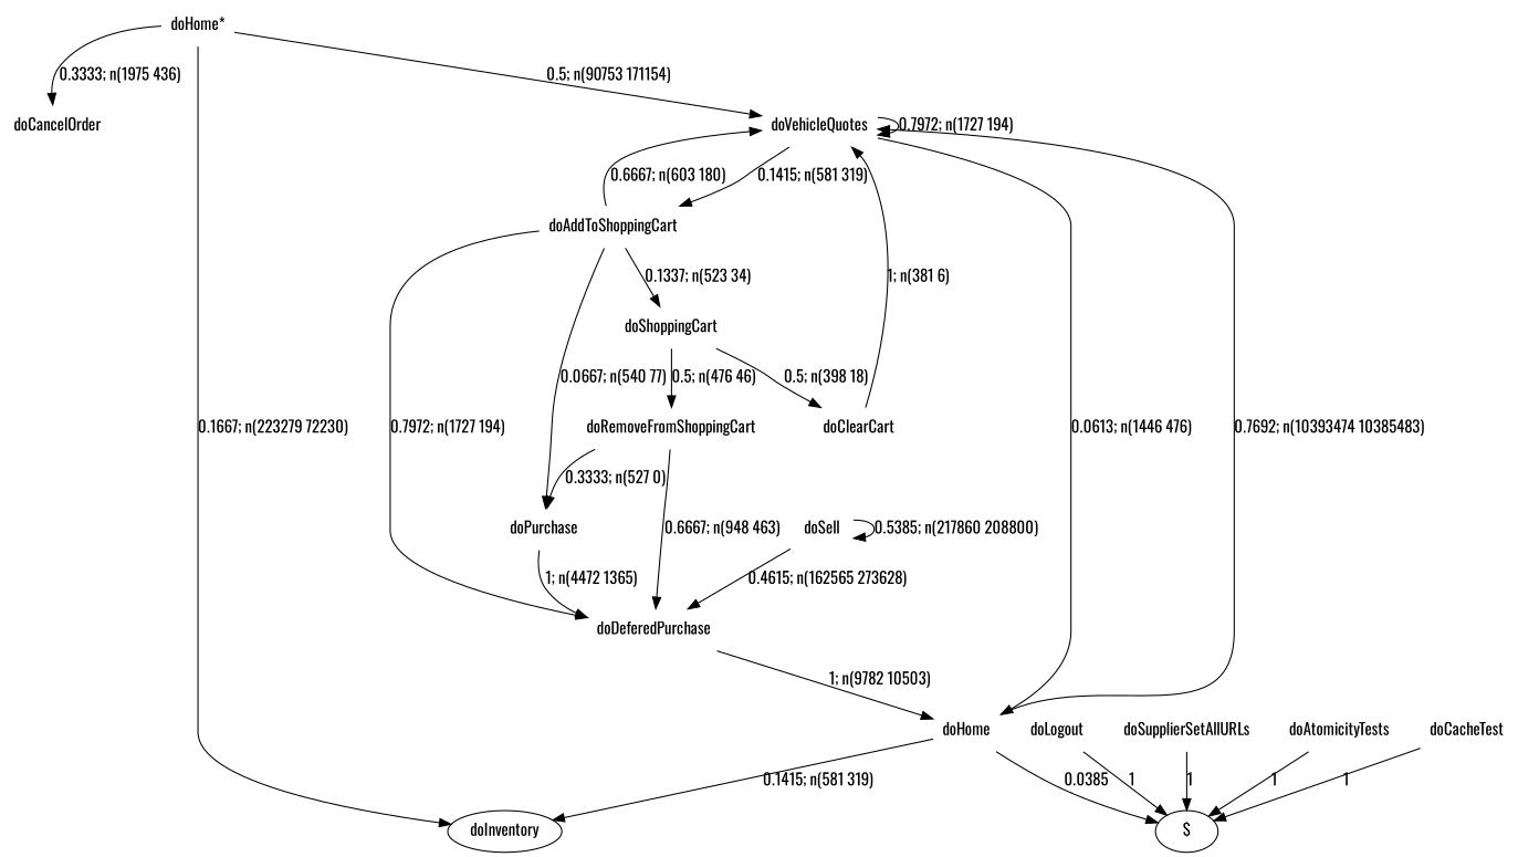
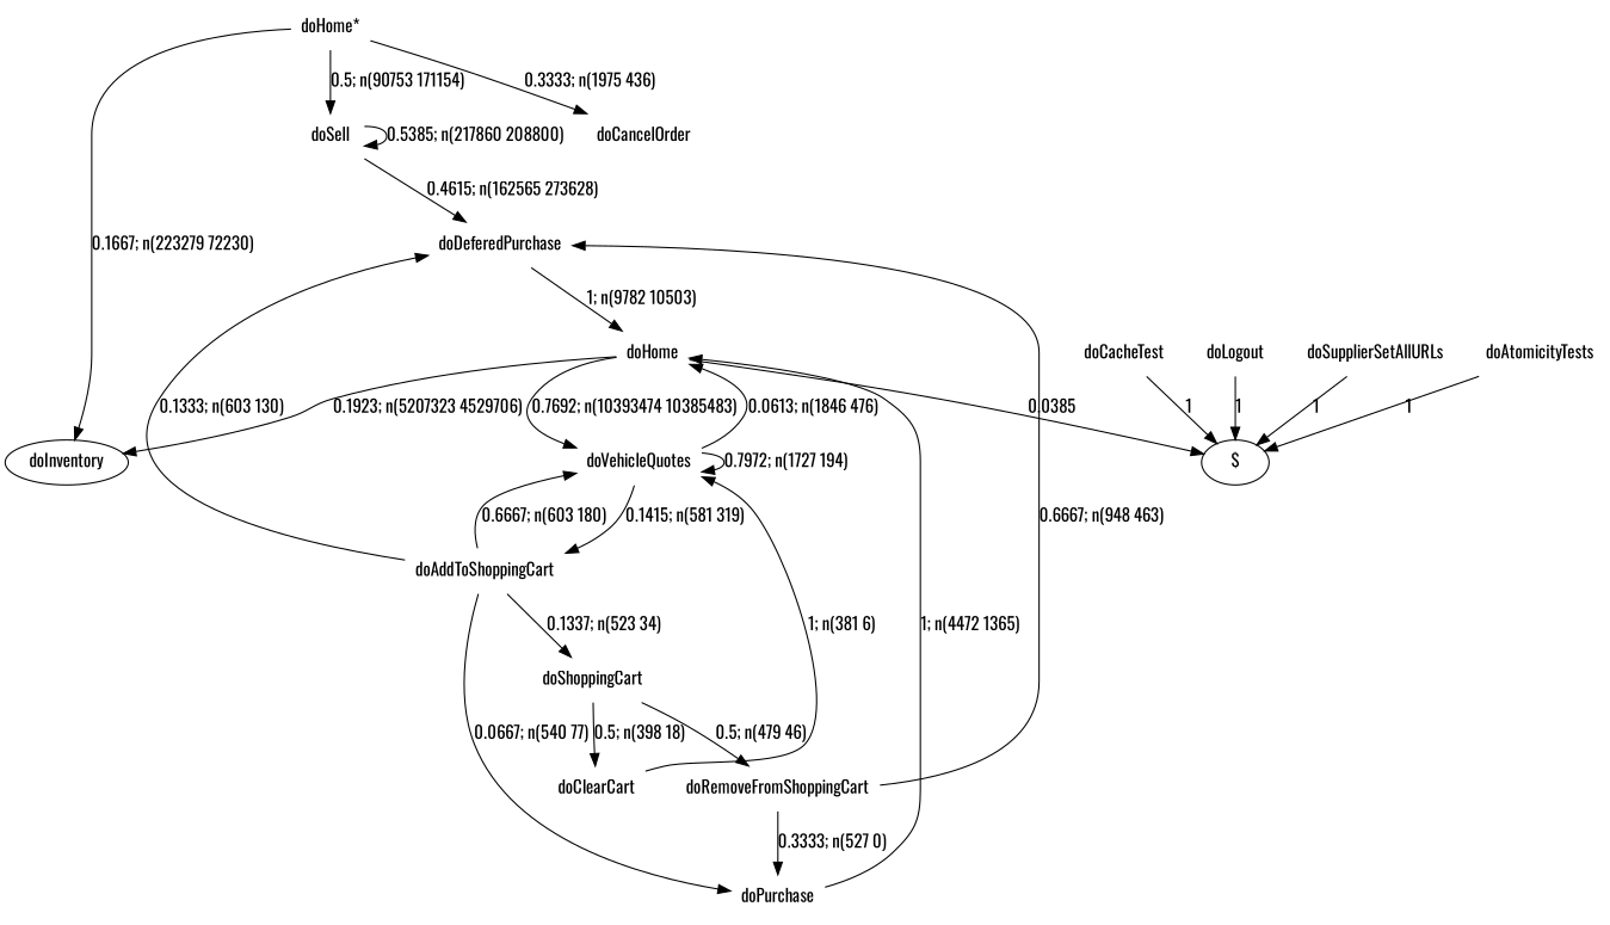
  digraph {
    fontname=Oswald
    node [fontname=Oswald shape=none]
    edge [fontname=Oswald style=solid]
    n1 [label="doHome*"]
    n2 [label=doSell]
    n3 [label=doCancelOrder]
    doInventory [shape=""]
    n5 [label=doDeferedPurchase]
    n6 [label=doSupplierSetAllURLs]
    "$" [shape=""]
    n8 [label=doAtomicityTests]
    n9 [label=doCacheTest]
    n10 [label=doVehicleQuotes]
    n11 [label=doAddToShoppingCart]
    n12 [label=doHome]
    n13 [label=doShoppingCart]
    n14 [label=doPurchase]
    n15 [label=doClearCart]
    n16 [label=doRemoveFromShoppingCart]
    n17 [label=doLogout]
-   n1 -> n10 [label="0.5; n(90753 171154)"]
+   n1 -> n2 [label="0.5; n(90753 171154)"]
    n1 -> n3 [label="0.3333; n(1975 436)"]
    n1 -> doInventory [label="0.1667; n(223279 72230)"]
    n2 -> n2 [label="0.5385; n(217860 208800)"]
    n2 -> n5 [label="0.4615; n(162565 273628)"]
    n5 -> n12 [label="1; n(9782 10503)"]
    n6 -> "$" [label=1]
    n8 -> "$" [label=1]
    n9 -> "$" [label=1]
    n10 -> n10 [label="0.7972; n(1727 194)"]
    n10 -> n11 [label="0.1415; n(581 319)"]
-   n10 -> n12 [label="0.0613; n(1446 476)"]
-   n11 -> n5 [label="0.7972; n(1727 194)"]
+   n10 -> n12 [label="0.0613; n(1846 476)"]
+   n11 -> n5 [label="0.1333; n(603 130)"]
    n11 -> n10 [label="0.6667; n(603 180)"]
    n11 -> n13 [label="0.1337; n(523 34)"]
    n11 -> n14 [label="0.0667; n(540 77)"]
-   n12 -> doInventory [label="0.1415; n(581 319)"]
+   n12 -> doInventory [label="0.1923; n(5207323 4529706)"]
    n12 -> "$" [label=0.0385]
    n12 -> n10 [label="0.7692; n(10393474 10385483)"]
    n13 -> n15 [label="0.5; n(398 18)"]
-   n13 -> n16 [label="0.5; n(476 46)"]
-   n14 -> n5 [label="1; n(4472 1365)"]
+   n13 -> n16 [label="0.5; n(479 46)"]
+   n14 -> n12 [label="1; n(4472 1365)"]
    n15 -> n10 [label="1; n(381 6)"]
    n16 -> n5 [label="0.6667; n(948 463)"]
    n16 -> n14 [label="0.3333; n(527 0)"]
    n17 -> "$" [label=1]
  }
